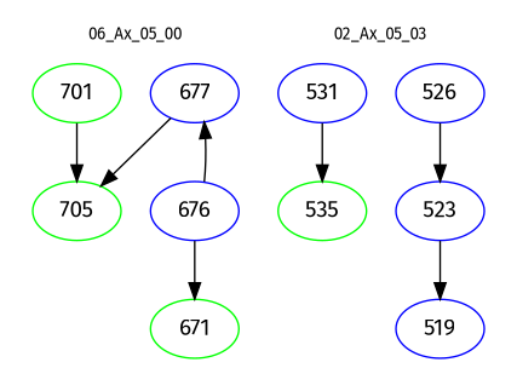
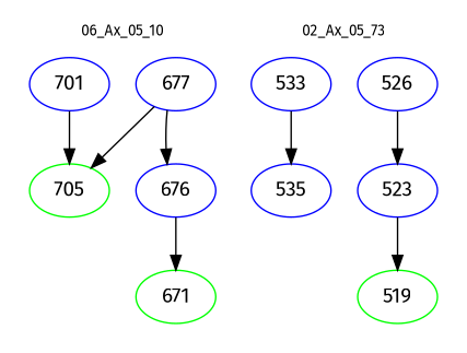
  digraph {
    fontname="Fira Sans"
    node [color=blue fontname="Fira Sans"]
    edge [color=black fontname="Fira Sans"]
    n1 [label=677]
    n2 [label=676]
    n3 [color=green label=705]
    n4 [color=green label=671]
-   n5 [color=green label=701]
+   n5 [label=701]
    n6 [label=526]
    n7 [label=523]
-   n8 [label=531]
-   n9 [label=519]
-   n10 [color=green label=535]
+   n8 [label=533]
+   n9 [color=green label=519]
+   n10 [label=535]
    subgraph cluster_1 {
      color=white
      fontsize=10
-     label="06_Ax_05_00"
+     label="06_Ax_05_10"
      n1
      n2
      n3
      n4
      n5
    }
    subgraph cluster_2 {
      color=white
      fontsize=10
-     label="02_Ax_05_03"
+     label="02_Ax_05_73"
      n6
      n7
      n8
      n9
      n10
    }
-   n2 -> n1
+   n1 -> n2
    n1 -> n3
    n2 -> n4
    n5 -> n3
    n6 -> n7
    n7 -> n9
    n8 -> n10
  }
